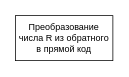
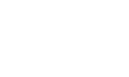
  <mxCell id="0" />
  <mxCell id="1" parent="0" />
- <mxCell id="2" value="&lt;div&gt;Преобразование&lt;/div&gt;&lt;div&gt;числа R из обратного&lt;/div&gt;&lt;div&gt;в прямой код&lt;br&gt;&lt;/div&gt;" style="rounded=0;whiteSpace=wrap;html=1;" vertex="1" parent="1"><mxGeometry x="20" y="20" width="130" height="60" as="geometry" /></mxCell>
